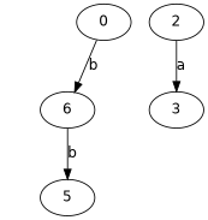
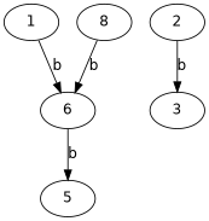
  strict digraph {
    fontname="DejaVu Sans"
    node [fontname="DejaVu Sans"]
    edge [fontname="DejaVu Sans"]
+   1
    6
    5
    2
    3
-   0
+   0 [label=8]
+   1 -> 6 [label=b]
    6 -> 5 [label=b]
-   2 -> 3 [label=a]
+   2 -> 3 [label=b]
    0 -> 6 [label=b]
  }
